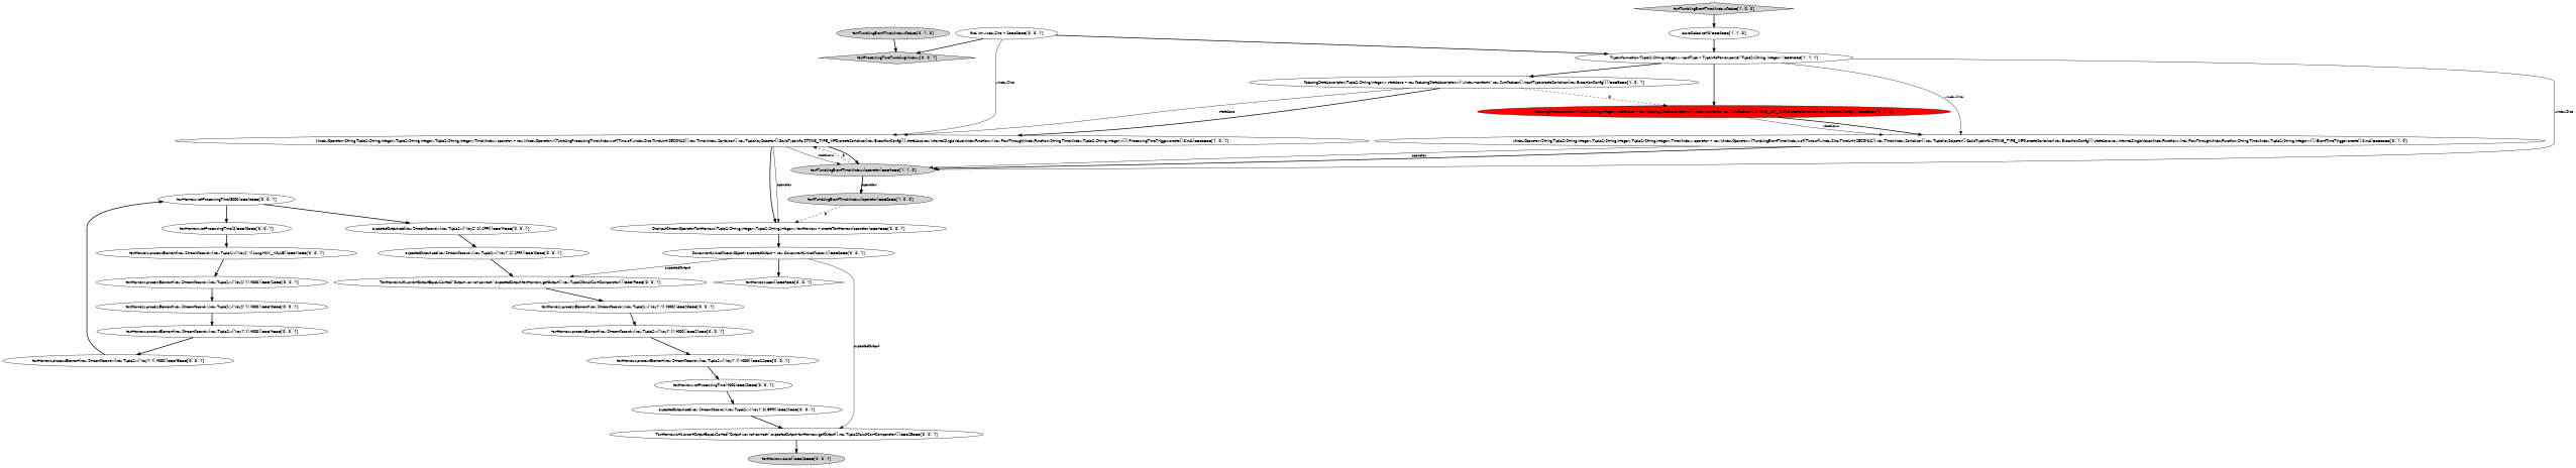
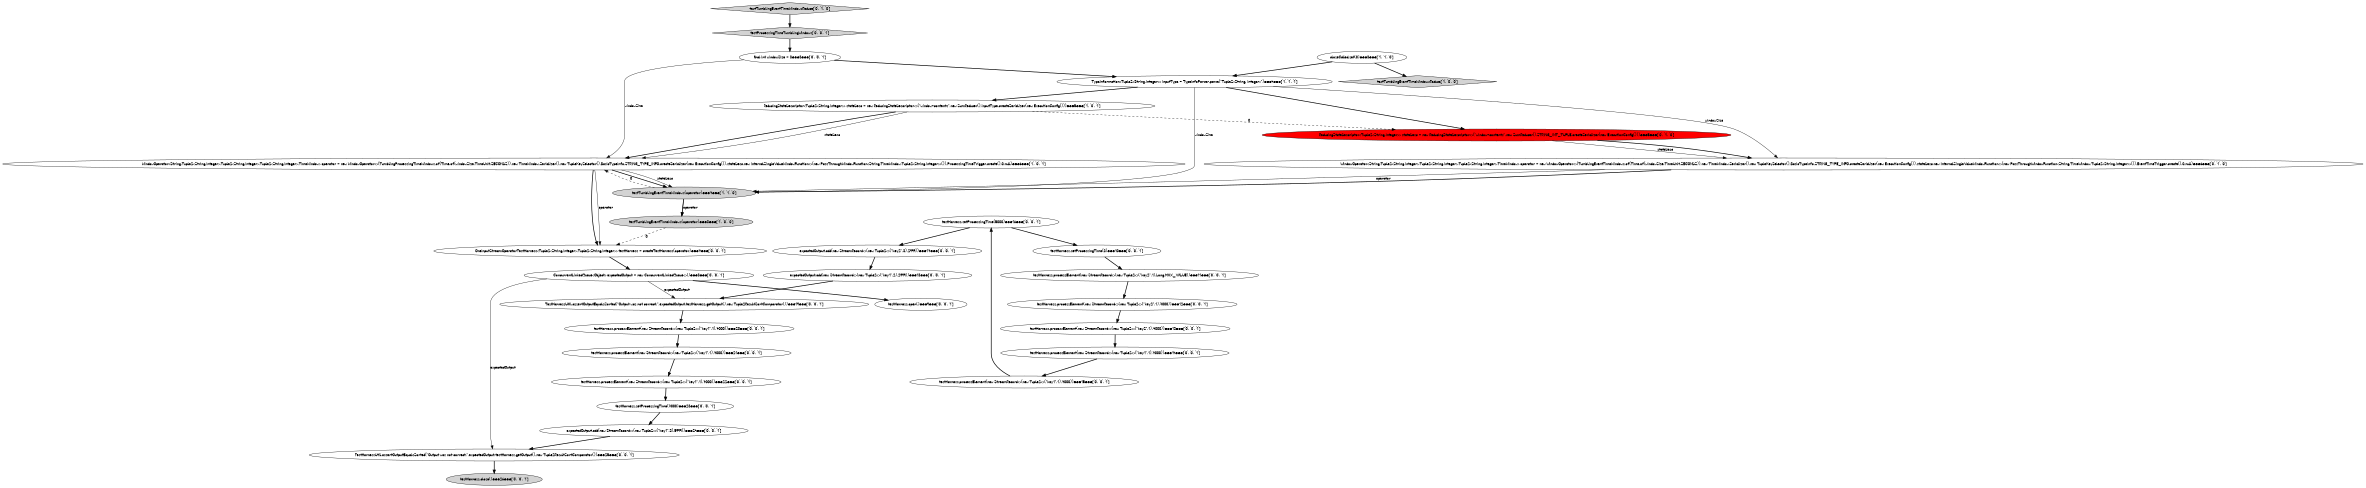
  digraph {
    fontname="Patrick Hand"
    node [fillcolor=white fontname="Patrick Hand" shape=ellipse style=filled]
    edge [fontname="Patrick Hand" style=bold]
-   n1 [label="testHarness.open()@@@9@@@['0', '0', '1']" shape=diamond]
+   n1 [label="testHarness.open()@@@9@@@['0', '0', '1']"]
    n2 [label="testHarness.setProcessingTime(3)@@@10@@@['0', '0', '1']"]
    n3 [label="testHarness.processElement(new StreamRecord<>(new Tuple2<>(\"key2\",1),Long.MAX_VALUE))@@@11@@@['0', '0', '1']"]
    n4 [label="testHarness.processElement(new StreamRecord<>(new Tuple2<>(\"key1\",1),7000))@@@15@@@['0', '0', '1']"]
    n5 [label="testHarness.setProcessingTime(5000)@@@16@@@['0', '0', '1']"]
    n6 [label="expectedOutput.add(new StreamRecord<>(new Tuple2<>(\"key2\",3),2999))@@@17@@@['0', '0', '1']"]
    n7 [label="final int windowSize = 3@@@3@@@['0', '0', '1']"]
    n8 [label="TypeInformation<Tuple2<String,Integer>> inputType = TypeInfoParser.parse(\"Tuple2<String, Integer>\")@@@4@@@['1', '1', '1']"]
    n9 [label="WindowOperator<String,Tuple2<String,Integer>,Tuple2<String,Integer>,Tuple2<String,Integer>,TimeWindow> operator = new WindowOperator<>(TumblingProcessingTimeWindows.of(Time.of(windowSize,TimeUnit.SECONDS)),new TimeWindow.Serializer(),new TupleKeySelector(),BasicTypeInfo.STRING_TYPE_INFO.createSerializer(new ExecutionConfig()),stateDesc,new InternalSingleValueWindowFunction<>(new PassThroughWindowFunction<String,TimeWindow,Tuple2<String,Integer>>()),ProcessingTimeTrigger.create(),0,null)@@@6@@@['1', '0', '1']"]
    n10 [label="ReducingStateDescriptor<Tuple2<String,Integer>> stateDesc = new ReducingStateDescriptor<>(\"window-contents\",new SumReducer(),inputType.createSerializer(new ExecutionConfig()))@@@5@@@['1', '0', '1']"]
    n11 [fillcolor=red label="ReducingStateDescriptor<Tuple2<String,Integer>> stateDesc = new ReducingStateDescriptor<>(\"window-contents\",new SumReducer(),STRING_INT_TUPLE.createSerializer(new ExecutionConfig()))@@@5@@@['0', '1', '0']"]
    n12 [fillcolor=lightgray label="testTumblingEventTimeWindows(operator)@@@7@@@['1', '1', '0']"]
    n13 [label="WindowOperator<String,Tuple2<String,Integer>,Tuple2<String,Integer>,Tuple2<String,Integer>,TimeWindow> operator = new WindowOperator<>(TumblingEventTimeWindows.of(Time.of(windowSize,TimeUnit.SECONDS)),new TimeWindow.Serializer(),new TupleKeySelector(),BasicTypeInfo.STRING_TYPE_INFO.createSerializer(new ExecutionConfig()),stateDesc,new InternalSingleValueWindowFunction<>(new PassThroughWindowFunction<String,TimeWindow,Tuple2<String,Integer>>()),EventTimeTrigger.create(),0,null)@@@6@@@['0', '1', '0']"]
    n14 [label="OneInputStreamOperatorTestHarness<Tuple2<String,Integer>,Tuple2<String,Integer>> testHarness = createTestHarness(operator)@@@7@@@['0', '0', '1']"]
    n15 [label="testHarness.processElement(new StreamRecord<>(new Tuple2<>(\"key1\",1),7000))@@@14@@@['0', '0', '1']"]
    n16 [label="testHarness.processElement(new StreamRecord<>(new Tuple2<>(\"key2\",1),7000))@@@12@@@['0', '0', '1']"]
    n17 [label="testHarness.processElement(new StreamRecord<>(new Tuple2<>(\"key2\",1),7000))@@@13@@@['0', '0', '1']"]
-   n18 [fillcolor=lightgray label="testTumblingEventTimeWindowsReduce['0', '1', '0']"]
+   n18 [fillcolor=lightgray label="testTumblingEventTimeWindowsReduce['0', '1', '0']" shape=diamond]
    n19 [fillcolor=lightgray label="testProcessingTimeTumblingWindows['0', '0', '1']" shape=diamond]
    n20 [label="closeCalled.set(0)@@@3@@@['1', '1', '0']"]
    n21 [label="testHarness.processElement(new StreamRecord<>(new Tuple2<>(\"key1\",1),7000))@@@20@@@['0', '0', '1']"]
    n22 [label="testHarness.processElement(new StreamRecord<>(new Tuple2<>(\"key1\",1),7000))@@@21@@@['0', '0', '1']"]
    n23 [label="testHarness.processElement(new StreamRecord<>(new Tuple2<>(\"key1\",1),7000))@@@22@@@['0', '0', '1']"]
    n24 [label="expectedOutput.add(new StreamRecord<>(new Tuple2<>(\"key1\",2),2999))@@@18@@@['0', '0', '1']"]
    n25 [label="TestHarnessUtil.assertOutputEqualsSorted(\"Output was not correct.\",expectedOutput,testHarness.getOutput(),new Tuple2ResultSortComparator())@@@25@@@['0', '0', '1']"]
    n26 [fillcolor=lightgray label="testHarness.close()@@@26@@@['0', '0', '1']"]
    n27 [label="testHarness.setProcessingTime(7000)@@@23@@@['0', '0', '1']"]
    n28 [label="expectedOutput.add(new StreamRecord<>(new Tuple2<>(\"key1\",3),5999))@@@24@@@['0', '0', '1']"]
    n29 [label="TestHarnessUtil.assertOutputEqualsSorted(\"Output was not correct.\",expectedOutput,testHarness.getOutput(),new Tuple2ResultSortComparator())@@@19@@@['0', '0', '1']"]
    n30 [fillcolor=lightgray label="testTumblingEventTimeWindows(operator)@@@8@@@['1', '0', '0']"]
    n31 [fillcolor=lightgray label="testTumblingEventTimeWindowsReduce['1', '0', '0']" shape=diamond]
    n32 [label="ConcurrentLinkedQueue<Object> expectedOutput = new ConcurrentLinkedQueue<>()@@@8@@@['0', '0', '1']"]
    n2 -> n3
    n3 -> n16
    n4 -> n5
    n5 -> n2
    n5 -> n6
    n6 -> n24
    n7 -> n8
    n7 -> n9 [label=windowSize style=solid]
    n8 -> n10
    n8 -> n11
    n8 -> n12 [label=windowSize style=solid]
    n8 -> n13 [label=windowSize style=solid]
    n9 -> n12
    n9 -> n12 [label=stateDesc style=solid]
    n9 -> n14
    n9 -> n14 [label=operator style=solid]
    n10 -> n9
    n10 -> n9 [label=stateDesc style=solid]
    n10 -> n11 [label=0 style=dashed]
    n11 -> n13 [label=stateDesc style=solid]
    n11 -> n13
    n12 -> n9 [label=0 style=dashed]
    n12 -> n30
    n12 -> n30 [label=operator style=solid]
    n13 -> n12 [label=operator style=solid]
    n13 -> n12
    n14 -> n32
    n15 -> n4
    n16 -> n17
    n17 -> n15
    n18 -> n19
-   n7 -> n19
+   n19 -> n7
    n20 -> n8
    n21 -> n22
    n22 -> n23
    n23 -> n27
    n24 -> n29
    n25 -> n26
    n27 -> n28
    n28 -> n25
    n29 -> n21
    n30 -> n14 [label=0 style=dashed]
-   n31 -> n20
+   n20 -> n31
    n32 -> n1
    n32 -> n25 [label=expectedOutput style=solid]
    n32 -> n29 [label=expectedOutput style=solid]
  }
